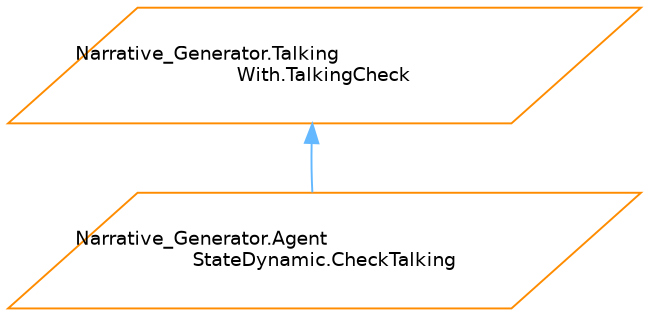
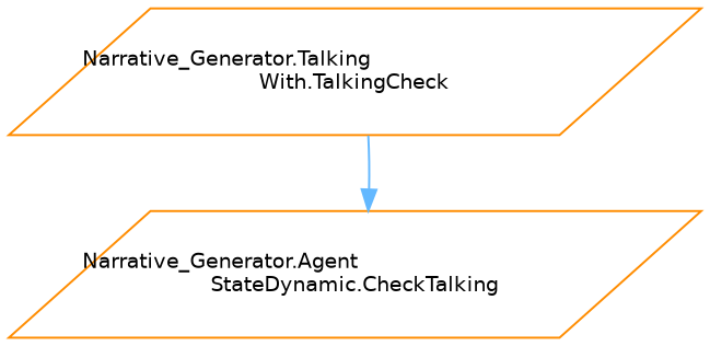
  digraph {
    rankdir=TB
    node [color=darkorange fillcolor=white fontname=Helvetica fontsize=10 shape=parallelogram style=filled]
    n1 [fontcolor=black height=0.2 label="Narrative_Generator.Talking\lWith.TalkingCheck" width=0.4]
    n2 [height=0.2 label="Narrative_Generator.Agent\lStateDynamic.CheckTalking" width=0.4]
-   n1 -> n2 [color=steelblue1 dir=back fontname=Helvetica fontsize=10 labelfontname=Helvetica labelfontsize=10 style=solid]
+   n2 -> n1 [color=steelblue1 dir=back fontname=Helvetica fontsize=10 labelfontname=Helvetica labelfontsize=10 style=solid]
  }
